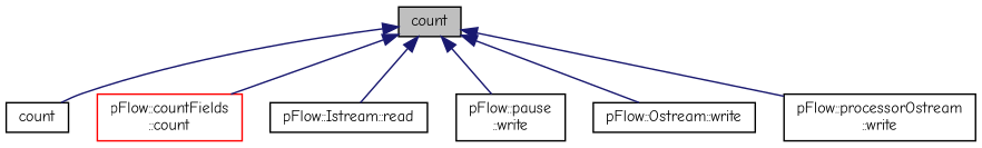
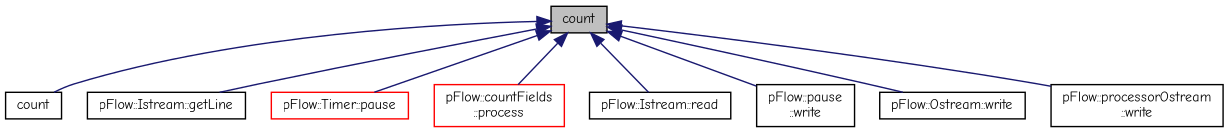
  digraph {
    fontname="Comic Neue"
    rankdir=TB
    node [color=black fillcolor=white fontname="Comic Neue" fontsize=10 shape=record style=filled]
    edge [color=midnightblue dir=back fontname="Comic Neue" fontsize=10 labelfontname=Helvetica labelfontsize=10 style=solid]
    n1 [fillcolor=grey75 fontcolor=black height=0.2 label=count width=0.4]
    n2 [height=0.2 label=count width=0.4]
-   n5 [color=red height=0.2 label="pFlow::countFields\l::count" width=0.4]
+   n3 [height=0.2 label="pFlow::Istream::getLine" width=0.4]
+   n4 [color=red height=0.2 label="pFlow::Timer::pause" width=0.4]
+   n5 [color=red height=0.2 label="pFlow::countFields\l::process" width=0.4]
    n6 [height=0.2 label="pFlow::Istream::read" width=0.4]
    n7 [height=0.2 label="pFlow::pause\l::write" width=0.4]
    n8 [height=0.2 label="pFlow::Ostream::write" width=0.4]
    n9 [height=0.2 label="pFlow::processorOstream\l::write" width=0.4]
    n1 -> n2
+   n1 -> n3
+   n1 -> n4
    n1 -> n5
    n1 -> n6
    n1 -> n7
    n1 -> n8
    n1 -> n9
  }
